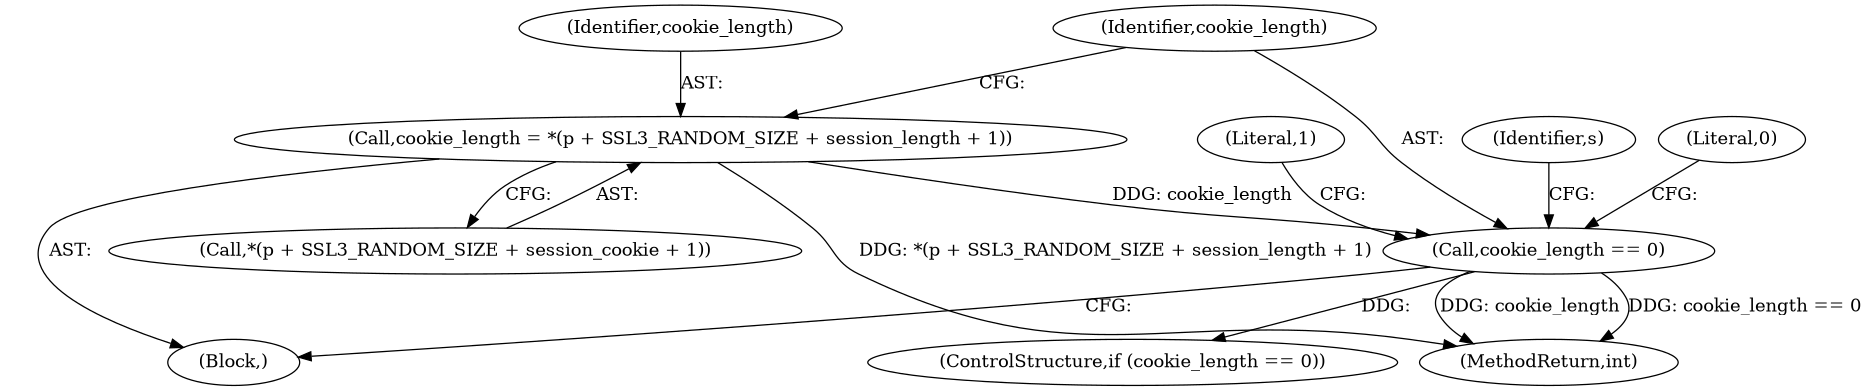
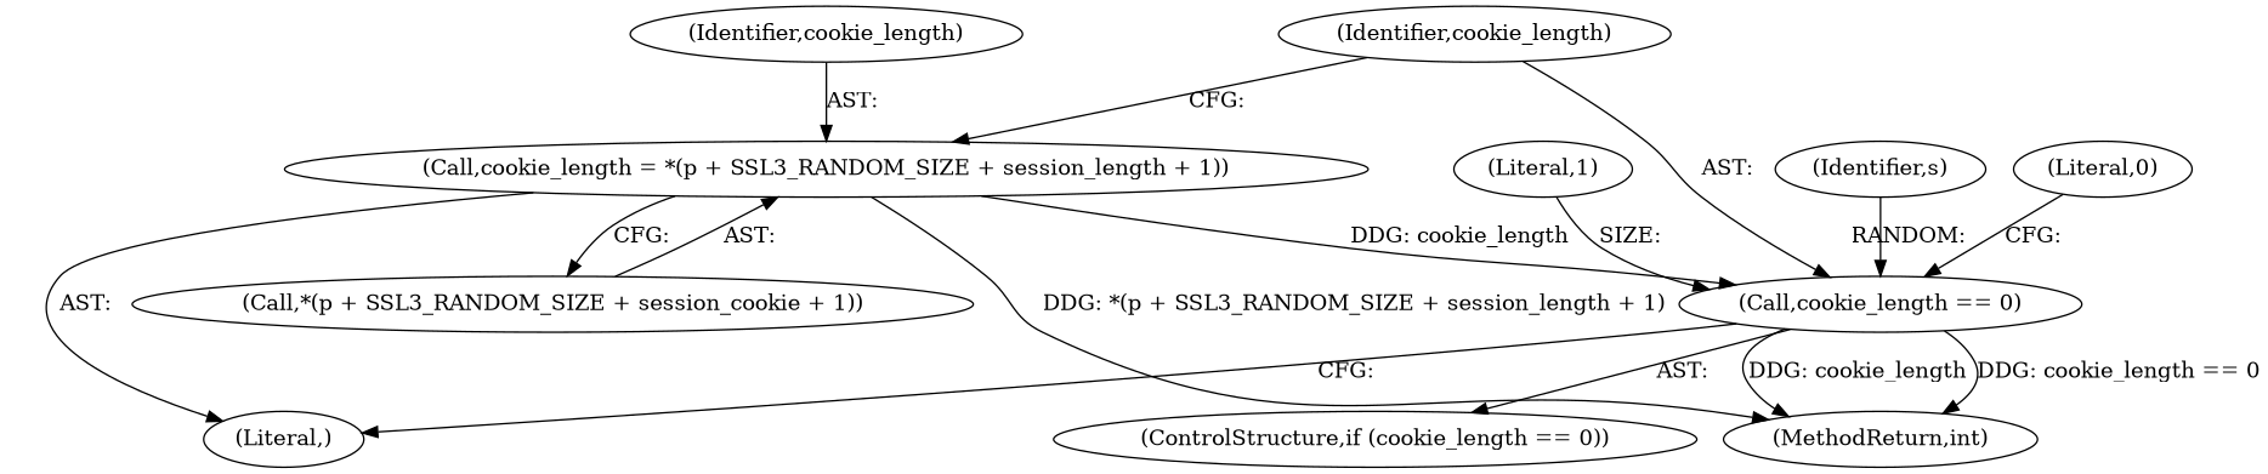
  digraph {
    n1 [label="(Call,cookie_length = *(p + SSL3_RANDOM_SIZE + session_length + 1))"]
    n2 [label="(Call,cookie_length == 0)"]
-   n3 [label="(Block,)"]
+   n3 [label="(Literal,)"]
    n4 [label="(Call,*(p + SSL3_RANDOM_SIZE + session_cookie + 1))"]
    n5 [label="(MethodReturn,int)"]
    n6 [label="(ControlStructure,if (cookie_length == 0))"]
    n7 [label="(Literal,0)"]
    n8 [label="(Identifier,cookie_length)"]
    n9 [label="(Literal,1)"]
    n10 [label="(Identifier,s)"]
    n11 [label="(Identifier,cookie_length)"]
    n1 -> n2 [label="DDG: cookie_length"]
    n1 -> n3 [label="AST: "]
    n1 -> n4 [label="CFG: "]
    n1 -> n5 [label="DDG: *(p + SSL3_RANDOM_SIZE + session_length + 1)"]
    n2 -> n3 [label="CFG: "]
    n2 -> n5 [label="DDG: cookie_length == 0"]
    n2 -> n5 [label="DDG: cookie_length"]
-   n2 -> n6 [label="DDG: "]
+   n2 -> n6 [label="AST: "]
    n4 -> n1 [label="AST: "]
    n7 -> n2 [label="CFG: "]
    n8 -> n1 [label="CFG: "]
    n8 -> n2 [label="AST: "]
-   n9 -> n2 [label="CFG: "]
-   n10 -> n2 [label="CFG: "]
+   n9 -> n2 [label="SIZE: "]
+   n10 -> n2 [label="RANDOM: "]
    n11 -> n1 [label="AST: "]
  }
